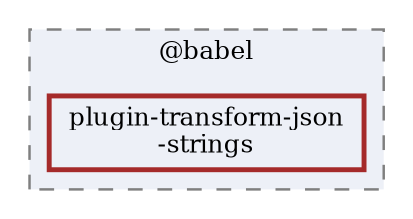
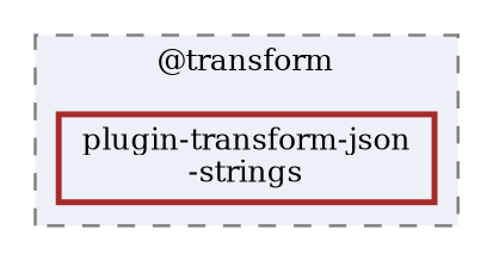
  digraph {
    compound=true
    fontname="DejaVu Serif"
    n1 [color=brown fillcolor="#edf0f7" fontname="DejaVu Serif" fontsize=10 height=0.2 label="plugin-transform-json\l-strings" shape=box style="filled,bold" width=0.4]
    subgraph cluster_1 {
      bgcolor="#edf0f7"
      fontsize=10
-     label="@babel"
+     label="@transform"
      pencolor=grey50
      style="filled,dashed"
      n1
    }
  }
